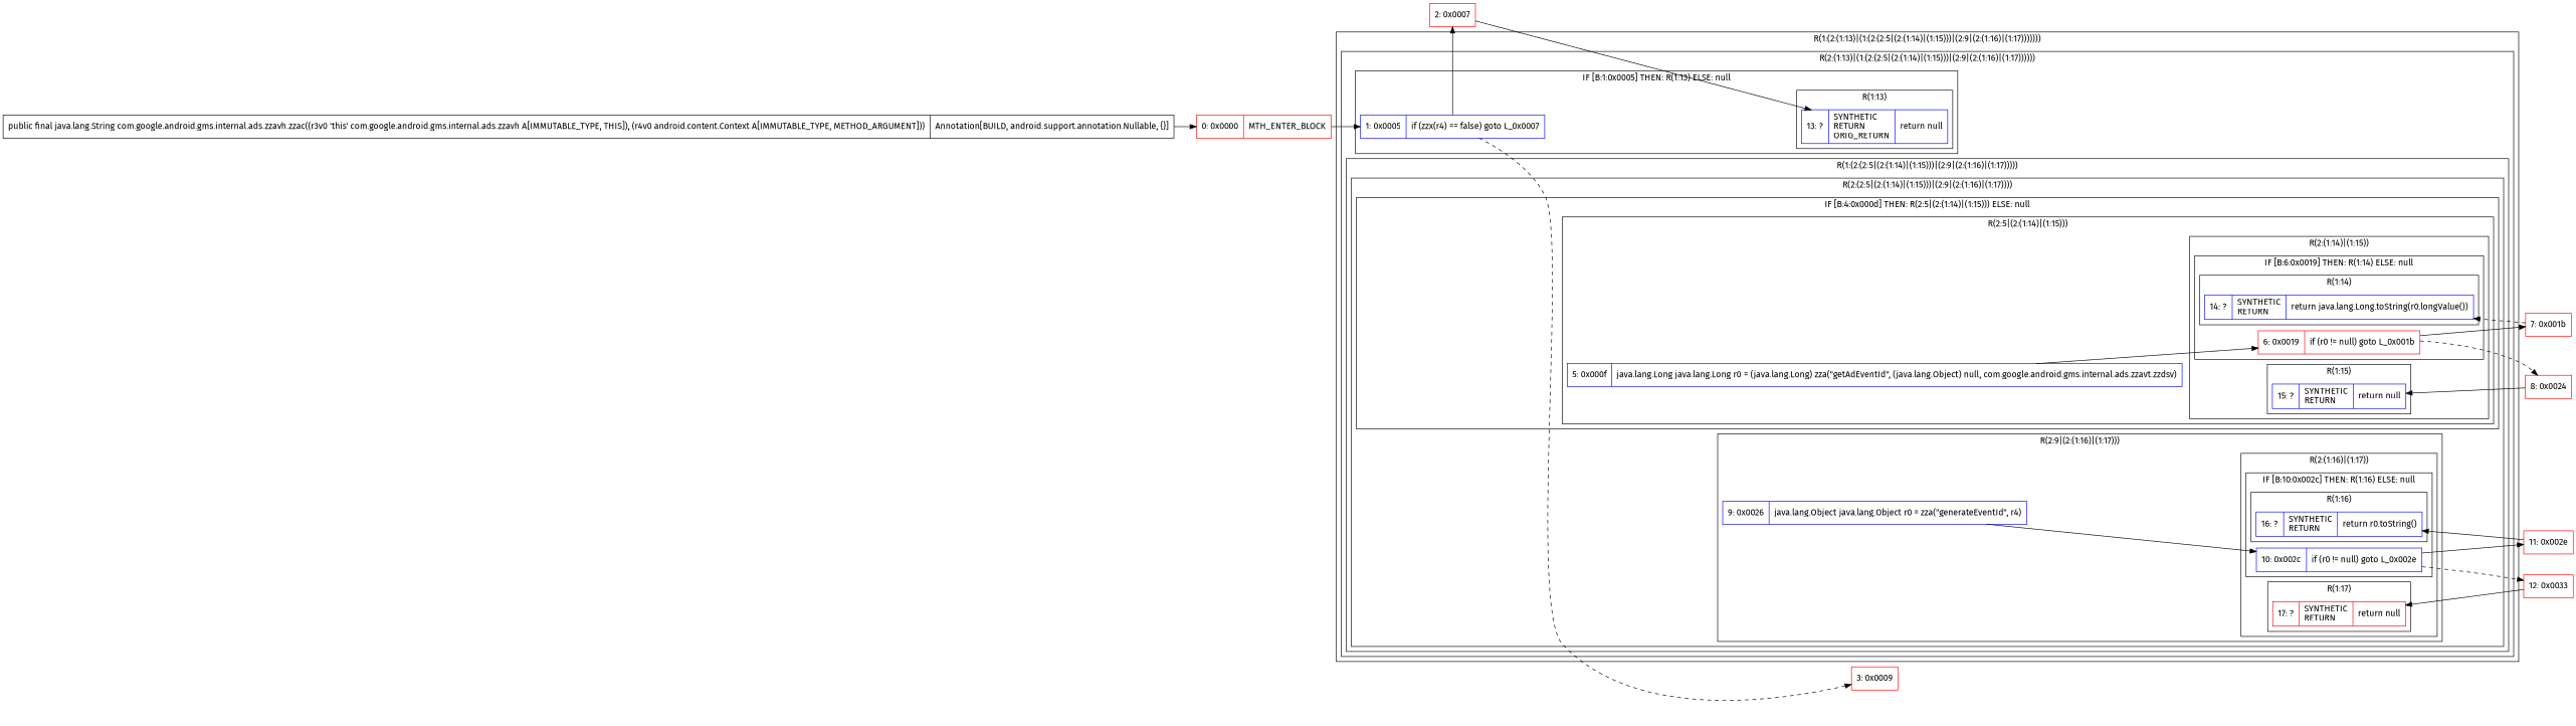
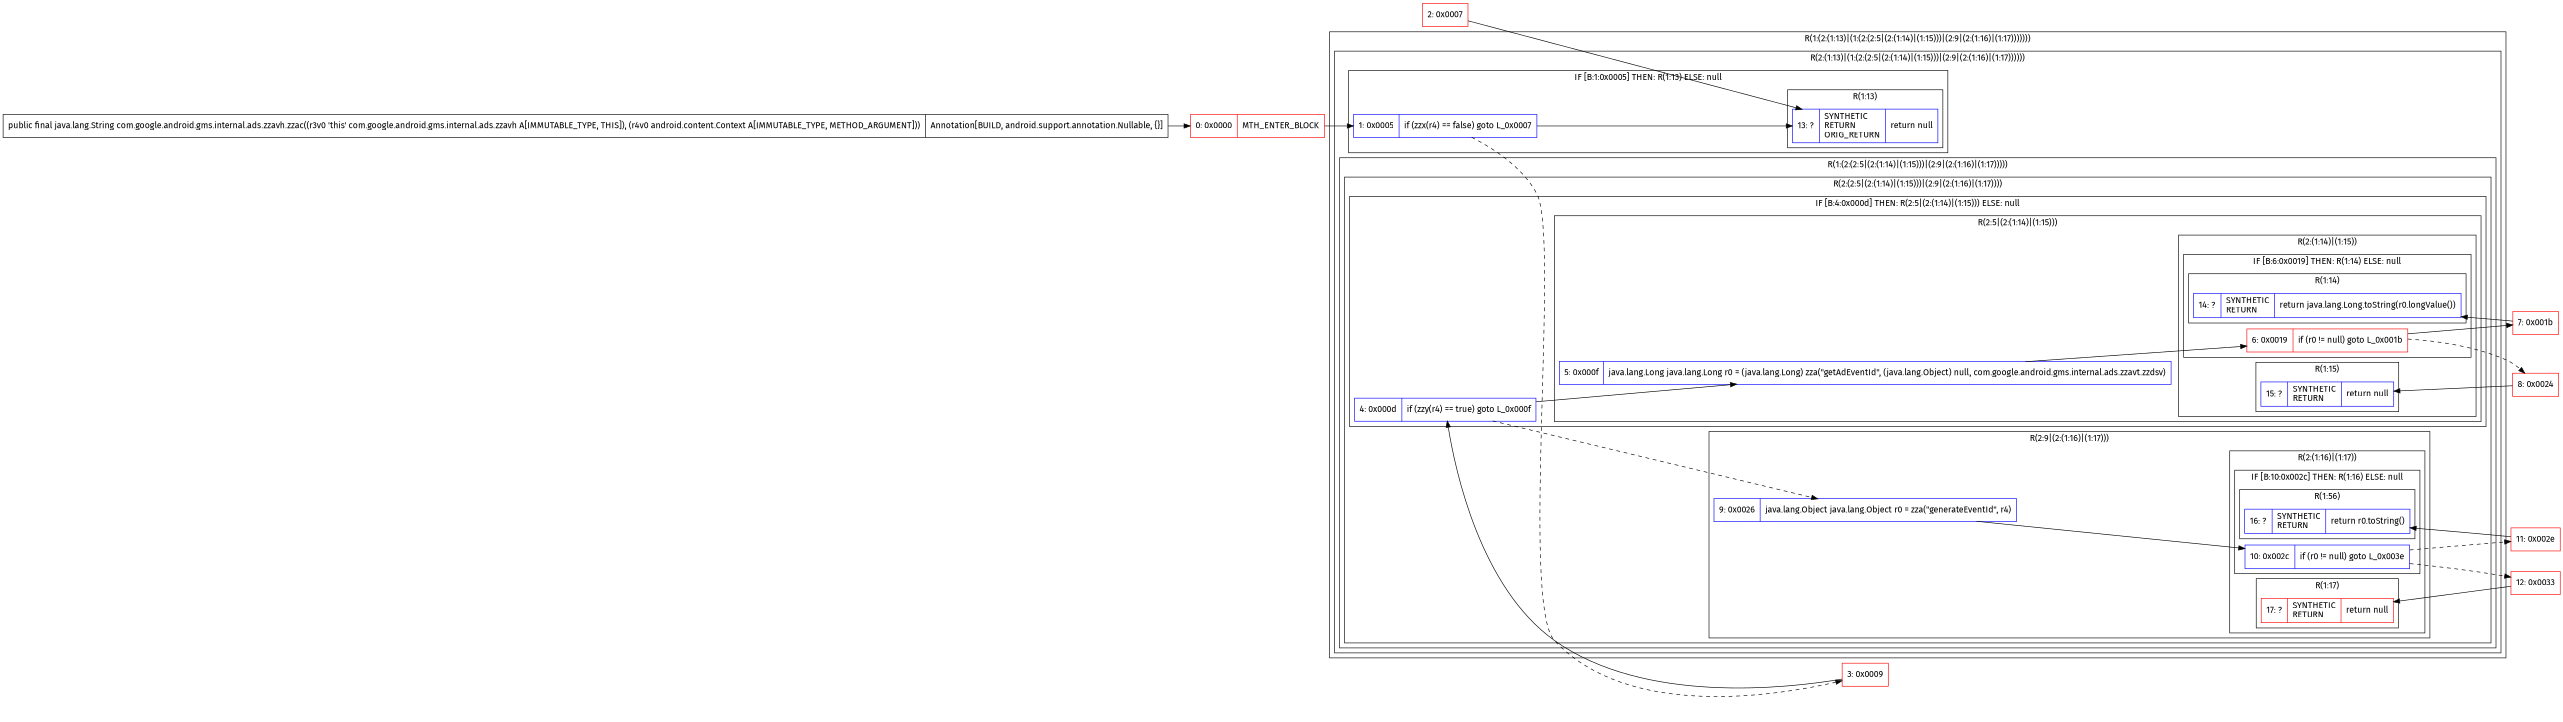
  digraph {
    fontname="Fira Sans"
    rankdir=LR
    node [color=blue fontname="Fira Sans" shape=record]
    edge [fontname="Fira Sans"]
    n1 [label="{13\:\ ?|SYNTHETIC\lRETURN\lORIG_RETURN\l|return null\l}"]
    n2 [label="{1\:\ 0x0005|if (zzx(r4) == false) goto L_0x0007\l}"]
    n3 [label="{14\:\ ?|SYNTHETIC\lRETURN\l|return java.lang.Long.toString(r0.longValue())\l}"]
    n4 [color=red label="{6\:\ 0x0019|if (r0 != null) goto L_0x001b\l}"]
    n5 [label="{15\:\ ?|SYNTHETIC\lRETURN\l|return null\l}"]
    n6 [label="{5\:\ 0x000f|java.lang.Long java.lang.Long r0 = (java.lang.Long) zza(\"getAdEventId\", (java.lang.Object) null, com.google.android.gms.internal.ads.zzavt.zzdsv)\l}"]
+   n7 [label="{4\:\ 0x000d|if (zzy(r4) == true) goto L_0x000f\l}"]
    n8 [label="{16\:\ ?|SYNTHETIC\lRETURN\l|return r0.toString()\l}"]
-   n9 [label="{10\:\ 0x002c|if (r0 != null) goto L_0x002e\l}"]
+   n9 [label="{10\:\ 0x002c|if (r0 != null) goto L_0x003e\l}"]
    n10 [color=red label="{17\:\ ?|SYNTHETIC\lRETURN\l|return null\l}"]
    n11 [label="{9\:\ 0x0026|java.lang.Object java.lang.Object r0 = zza(\"generateEventId\", r4)\l}"]
    n12 [color=red label="{2\:\ 0x0007}"]
    n13 [color=red label="{3\:\ 0x0009}"]
    n14 [color=red label="{7\:\ 0x001b}"]
    n15 [color=red label="{8\:\ 0x0024}"]
    n16 [color=red label="{11\:\ 0x002e}"]
    n17 [color=red label="{12\:\ 0x0033}"]
    n18 [color=red label="{0\:\ 0x0000|MTH_ENTER_BLOCK\l}"]
    n19 [label="{public final java.lang.String com.google.android.gms.internal.ads.zzavh.zzac((r3v0 'this' com.google.android.gms.internal.ads.zzavh A[IMMUTABLE_TYPE, THIS]), (r4v0 android.content.Context A[IMMUTABLE_TYPE, METHOD_ARGUMENT]))  | Annotation[BUILD, android.support.annotation.Nullable, \{\}]\l}" color=""]
    subgraph cluster_1 {
      label="R(1:(2:(1:13)|(1:(2:(2:5|(2:(1:14)|(1:15)))|(2:9|(2:(1:16)|(1:17)))))))"
      subgraph cluster_2 {
        label="R(2:(1:13)|(1:(2:(2:5|(2:(1:14)|(1:15)))|(2:9|(2:(1:16)|(1:17))))))"
        subgraph cluster_3 {
          label="IF [B:1:0x0005] THEN: R(1:13) ELSE: null"
          n2
          subgraph cluster_4 {
            label="R(1:13)"
            n1
          }
        }
        subgraph cluster_5 {
          label="R(1:(2:(2:5|(2:(1:14)|(1:15)))|(2:9|(2:(1:16)|(1:17)))))"
          subgraph cluster_6 {
            label="R(2:(2:5|(2:(1:14)|(1:15)))|(2:9|(2:(1:16)|(1:17))))"
            subgraph cluster_7 {
              label="IF [B:4:0x000d] THEN: R(2:5|(2:(1:14)|(1:15))) ELSE: null"
+             n7
              subgraph cluster_8 {
                label="R(2:5|(2:(1:14)|(1:15)))"
                n6
                subgraph cluster_9 {
                  label="R(2:(1:14)|(1:15))"
                  subgraph cluster_10 {
                    label="IF [B:6:0x0019] THEN: R(1:14) ELSE: null"
                    n4
                    subgraph cluster_11 {
                      label="R(1:14)"
                      n3
                    }
                  }
                  subgraph cluster_12 {
                    label="R(1:15)"
                    n5
                  }
                }
              }
            }
            subgraph cluster_13 {
              label="R(2:9|(2:(1:16)|(1:17)))"
              n11
              subgraph cluster_14 {
                label="R(2:(1:16)|(1:17))"
                subgraph cluster_15 {
                  label="IF [B:10:0x002c] THEN: R(1:16) ELSE: null"
                  n9
                  subgraph cluster_16 {
-                   label="R(1:16)"
+                   label="R(1:56)"
                    n8
                  }
                }
                subgraph cluster_17 {
                  label="R(1:17)"
                  n10
                }
              }
            }
          }
        }
      }
    }
-   n2 -> n12
+   n2 -> n1
    n2 -> n13 [style=dashed]
    n4 -> n14
    n4 -> n15 [style=dashed]
    n6 -> n4
-   n9 -> n16
+   n7 -> n6
+   n7 -> n11 [style=dashed]
+   n9 -> n16 [style=dashed]
    n9 -> n17 [style=dashed]
    n11 -> n9
    n12 -> n1
-   n14 -> n3 [style=dashed]
+   n13 -> n7
+   n14 -> n3
    n15 -> n5
    n16 -> n8
    n17 -> n10
    n18 -> n2
    n19 -> n18
  }
